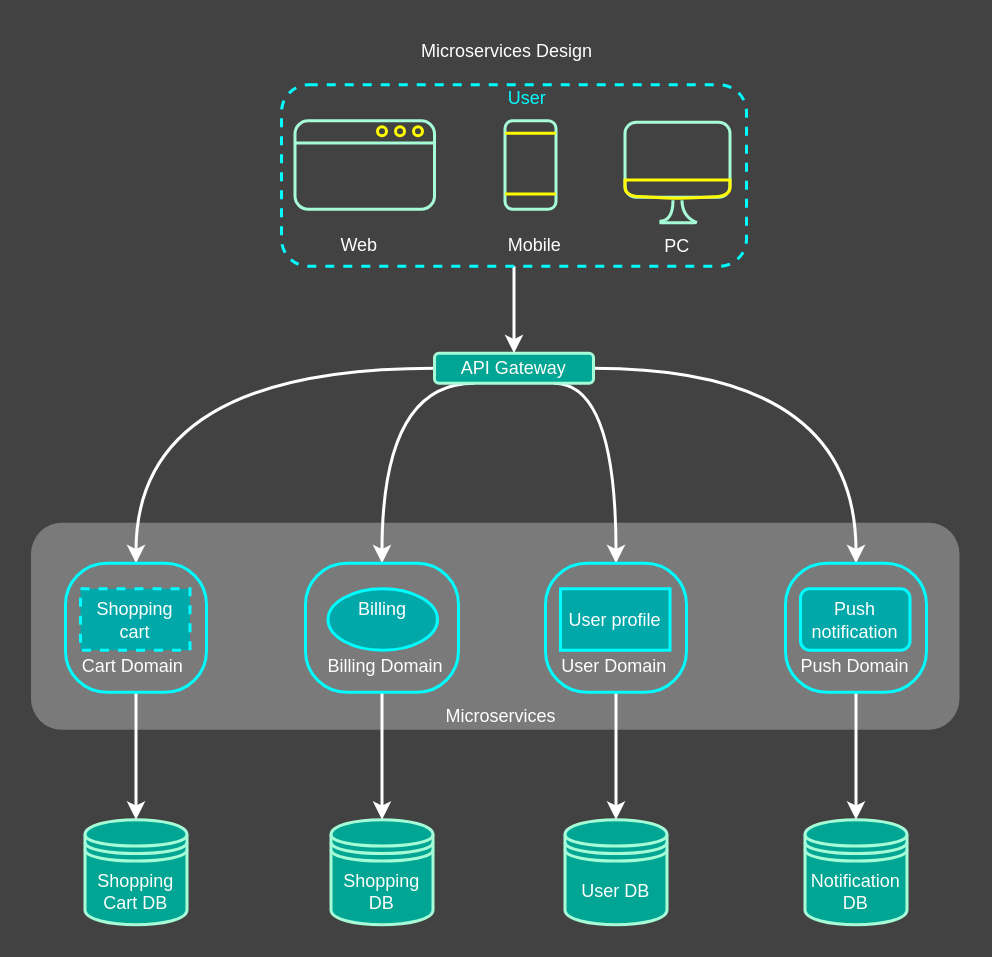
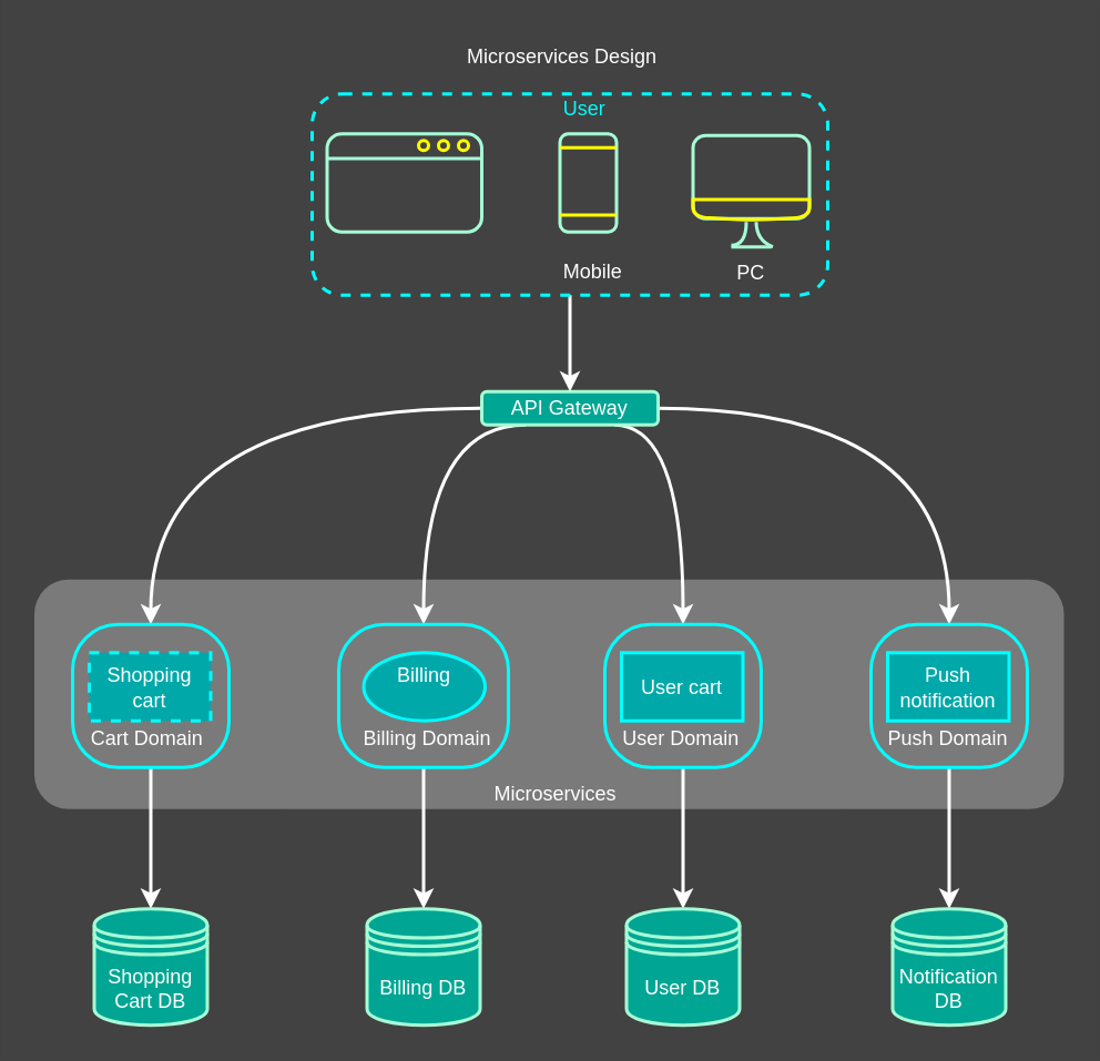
  <mxCell id="0" />
  <mxCell id="1" parent="0" />
  <mxCell id="2" value="" style="rounded=1;whiteSpace=wrap;html=1;fillColor=#7a7a7a;strokeColor=none;movable=0;resizable=0;rotatable=0;deletable=0;editable=0;locked=1;connectable=0;" vertex="1" parent="1"><mxGeometry x="20" y="348" width="619" height="138" as="geometry" /></mxCell>
  <mxCell id="3" value="" style="rounded=1;whiteSpace=wrap;html=1;strokeWidth=2;strokeColor=#a6fcd6;fillColor=none;movable=0;resizable=0;rotatable=0;deletable=0;editable=0;locked=1;connectable=0;" vertex="1" parent="1"><mxGeometry x="196" y="80" width="93" height="59" as="geometry" /></mxCell>
  <mxCell id="4" value="" style="endArrow=none;html=1;rounded=0;exitX=0;exitY=0.25;exitDx=0;exitDy=0;entryX=1;entryY=0.25;entryDx=0;entryDy=0;strokeWidth=2;strokeColor=#A6FCD6;movable=0;resizable=0;rotatable=0;deletable=0;editable=0;locked=1;connectable=0;" edge="1" parent="1" source="3" target="3"><mxGeometry width="50" height="50" relative="1" as="geometry"><mxPoint x="158" y="0" as="sourcePoint" /><mxPoint x="308" y="50" as="targetPoint" /></mxGeometry></mxCell>
  <mxCell id="5" value="" style="ellipse;whiteSpace=wrap;html=1;aspect=fixed;fillColor=none;strokeWidth=2;strokeColor=#fffb00;fontColor=#ffffff;movable=0;resizable=0;rotatable=0;deletable=0;editable=0;locked=1;connectable=0;" vertex="1" parent="1"><mxGeometry x="251" y="84" width="6" height="6" as="geometry" /></mxCell>
  <mxCell id="6" value="" style="ellipse;whiteSpace=wrap;html=1;aspect=fixed;fillColor=none;strokeWidth=2;strokeColor=#fffb00;fontColor=#ffffff;movable=0;resizable=0;rotatable=0;deletable=0;editable=0;locked=1;connectable=0;" vertex="1" parent="1"><mxGeometry x="263" y="84" width="6" height="6" as="geometry" /></mxCell>
  <mxCell id="7" value="" style="ellipse;whiteSpace=wrap;html=1;aspect=fixed;fillColor=none;strokeWidth=2;strokeColor=#fffb00;fontColor=#ffffff;movable=0;resizable=0;rotatable=0;deletable=0;editable=0;locked=1;connectable=0;" vertex="1" parent="1"><mxGeometry x="275" y="84" width="6" height="6" as="geometry" /></mxCell>
  <mxCell id="8" value="" style="rounded=1;whiteSpace=wrap;html=1;strokeWidth=2;strokeColor=#A6FCD6;fillColor=none;movable=0;resizable=0;rotatable=0;deletable=0;editable=0;locked=1;connectable=0;" vertex="1" parent="1"><mxGeometry x="336" y="80" width="34" height="59" as="geometry" /></mxCell>
  <mxCell id="9" value="" style="endArrow=none;html=1;rounded=0;strokeColor=#fffb00;exitX=0;exitY=0.25;exitDx=0;exitDy=0;entryX=1;entryY=0.25;entryDx=0;entryDy=0;strokeWidth=2;movable=0;resizable=0;rotatable=0;deletable=0;editable=0;locked=1;connectable=0;" edge="1" parent="1"><mxGeometry width="50" height="50" relative="1" as="geometry"><mxPoint x="336" y="88.25" as="sourcePoint" /><mxPoint x="370" y="88.25" as="targetPoint" /></mxGeometry></mxCell>
  <mxCell id="10" value="" style="endArrow=none;html=1;rounded=0;strokeColor=#fffb00;exitX=0;exitY=0.75;exitDx=0;exitDy=0;entryX=1;entryY=0.75;entryDx=0;entryDy=0;strokeWidth=2;movable=0;resizable=0;rotatable=0;deletable=0;editable=0;locked=1;connectable=0;" edge="1" parent="1"><mxGeometry width="50" height="50" relative="1" as="geometry"><mxPoint x="336" y="128.75" as="sourcePoint" /><mxPoint x="370" y="128.75" as="targetPoint" /></mxGeometry></mxCell>
  <mxCell id="11" value="" style="rounded=1;whiteSpace=wrap;html=1;strokeWidth=2;strokeColor=#A6FCD6;fillColor=none;movable=0;resizable=0;rotatable=0;deletable=0;editable=0;locked=1;connectable=0;glass=0;shadow=0;" vertex="1" parent="1"><mxGeometry x="416" y="81" width="70" height="50" as="geometry" /></mxCell>
  <mxCell id="12" value="" style="endArrow=none;html=1;rounded=0;strokeColor=#fffb00;strokeWidth=2;entryX=1;entryY=0.75;entryDx=0;entryDy=0;exitX=0;exitY=0.75;exitDx=0;exitDy=0;movable=0;resizable=0;rotatable=0;deletable=0;editable=0;locked=1;connectable=0;" edge="1" parent="1"><mxGeometry width="50" height="50" relative="1" as="geometry"><mxPoint x="416" y="119.5" as="sourcePoint" /><mxPoint x="486" y="119.5" as="targetPoint" /></mxGeometry></mxCell>
  <mxCell id="13" value="" style="endArrow=none;html=1;strokeWidth=2;strokeColor=#A6FCD6;movable=0;resizable=0;rotatable=0;deletable=0;editable=0;locked=1;connectable=0;curved=1;fillColor=#f0a30a;" edge="1" parent="1"><mxGeometry width="50" height="50" relative="1" as="geometry"><mxPoint x="439" y="147" as="sourcePoint" /><mxPoint x="448" y="133" as="targetPoint" /><Array as="points"><mxPoint x="448" y="147" /></Array></mxGeometry></mxCell>
  <mxCell id="14" value="" style="endArrow=none;html=1;startArrow=none;startFill=0;endFill=0;strokeColor=#A6FCD6;strokeWidth=2;curved=1;movable=0;resizable=0;rotatable=0;deletable=0;editable=0;locked=1;connectable=0;" edge="1" parent="1"><mxGeometry width="50" height="50" relative="1" as="geometry"><mxPoint x="439" y="148" as="sourcePoint" /><mxPoint x="460" y="148" as="targetPoint" /><Array as="points"><mxPoint x="470" y="148" /><mxPoint x="460" y="148" /></Array></mxGeometry></mxCell>
  <mxCell id="15" value="" style="endArrow=none;html=1;strokeWidth=2;strokeColor=#A6FCD6;movable=0;resizable=0;rotatable=0;deletable=0;editable=0;locked=1;connectable=0;curved=1;" edge="1" parent="1"><mxGeometry width="50" height="50" relative="1" as="geometry"><mxPoint x="464" y="148" as="sourcePoint" /><mxPoint x="454" y="133" as="targetPoint" /><Array as="points"><mxPoint x="454" y="144" /></Array></mxGeometry></mxCell>
  <mxCell id="16" value="" style="endArrow=none;html=1;strokeColor=#fffb00;strokeWidth=2;exitX=0;exitY=0.75;exitDx=0;exitDy=0;rounded=1;entryX=1;entryY=0.75;entryDx=0;entryDy=0;movable=0;resizable=0;rotatable=0;deletable=0;editable=0;locked=1;connectable=0;" edge="1" parent="1" source="11" target="11"><mxGeometry width="50" height="50" relative="1" as="geometry"><mxPoint x="493" y="161" as="sourcePoint" /><mxPoint x="534" y="121" as="targetPoint" /><Array as="points"><mxPoint x="416" y="130" /><mxPoint x="453" y="132" /><mxPoint x="486" y="130" /></Array></mxGeometry></mxCell>
- <mxCell id="17" value="&lt;font color=&quot;#ffffff&quot;&gt;Web&lt;/font&gt;" style="text;html=1;strokeColor=none;fillColor=none;align=center;verticalAlign=middle;whiteSpace=wrap;rounded=0;movable=0;resizable=0;rotatable=0;deletable=0;editable=0;locked=1;connectable=0;" vertex="1" parent="1"><mxGeometry x="208.5" y="148" width="60" height="30" as="geometry" /></mxCell>
  <mxCell id="18" value="&lt;font color=&quot;#ffffff&quot;&gt;&lt;span style=&quot;caret-color: rgb(255, 255, 255);&quot;&gt;Mobile&lt;/span&gt;&lt;/font&gt;" style="text;html=1;strokeColor=none;fillColor=none;align=center;verticalAlign=middle;whiteSpace=wrap;rounded=0;movable=0;resizable=0;rotatable=0;deletable=0;editable=0;locked=1;connectable=0;" vertex="1" parent="1"><mxGeometry x="326" y="148" width="60" height="30" as="geometry" /></mxCell>
  <mxCell id="19" value="&lt;font color=&quot;#ffffff&quot;&gt;&lt;span style=&quot;caret-color: rgb(255, 255, 255);&quot;&gt;PC&lt;/span&gt;&lt;/font&gt;" style="text;html=1;strokeColor=none;fillColor=none;align=center;verticalAlign=middle;whiteSpace=wrap;rounded=0;movable=0;resizable=0;rotatable=0;deletable=0;editable=0;locked=1;connectable=0;" vertex="1" parent="1"><mxGeometry x="421" y="149" width="60" height="30" as="geometry" /></mxCell>
  <mxCell id="20" value="&lt;font color=&quot;#ffffff&quot;&gt;&lt;span style=&quot;caret-color: rgb(255, 255, 255);&quot;&gt;Microservices Design&lt;br&gt;&lt;/span&gt;&lt;/font&gt;" style="text;html=1;strokeColor=none;fillColor=none;align=center;verticalAlign=middle;whiteSpace=wrap;rounded=0;movable=0;resizable=0;rotatable=0;deletable=0;editable=0;locked=1;connectable=0;" vertex="1" parent="1"><mxGeometry x="272" y="20" width="131" height="28" as="geometry" /></mxCell>
  <mxCell id="21" value="&lt;span style=&quot;caret-color: rgb(255, 255, 255);&quot;&gt;&lt;font color=&quot;#00fdff&quot;&gt;User&lt;/font&gt;&lt;/span&gt;" style="text;html=1;strokeColor=none;fillColor=none;align=center;verticalAlign=middle;whiteSpace=wrap;rounded=0;movable=0;resizable=0;rotatable=0;deletable=0;editable=0;locked=1;connectable=0;" vertex="1" parent="1"><mxGeometry x="321" y="50" width="60" height="30" as="geometry" /></mxCell>
  <mxCell id="22" style="edgeStyle=orthogonalEdgeStyle;orthogonalLoop=1;jettySize=auto;html=1;exitX=0;exitY=0.5;exitDx=0;exitDy=0;entryX=0.5;entryY=0;entryDx=0;entryDy=0;curved=1;strokeWidth=2;strokeColor=#ffffff;movable=0;resizable=0;rotatable=0;deletable=0;editable=0;locked=1;connectable=0;" edge="1" parent="1" source="26" target="37"><mxGeometry relative="1" as="geometry" /></mxCell>
  <mxCell id="23" style="edgeStyle=orthogonalEdgeStyle;orthogonalLoop=1;jettySize=auto;html=1;exitX=0.25;exitY=1;exitDx=0;exitDy=0;entryX=0.5;entryY=0;entryDx=0;entryDy=0;strokeWidth=2;strokeColor=#ffffff;curved=1;movable=0;resizable=0;rotatable=0;deletable=0;editable=0;locked=1;connectable=0;" edge="1" parent="1" source="26" target="39"><mxGeometry relative="1" as="geometry"><Array as="points"><mxPoint x="254" y="255" /></Array></mxGeometry></mxCell>
  <mxCell id="24" style="edgeStyle=orthogonalEdgeStyle;orthogonalLoop=1;jettySize=auto;html=1;exitX=0.75;exitY=1;exitDx=0;exitDy=0;entryX=0.5;entryY=0;entryDx=0;entryDy=0;curved=1;strokeColor=#ffffff;strokeWidth=2;movable=0;resizable=0;rotatable=0;deletable=0;editable=0;locked=1;connectable=0;" edge="1" parent="1" source="26" target="41"><mxGeometry relative="1" as="geometry"><Array as="points"><mxPoint x="410" y="255" /></Array></mxGeometry></mxCell>
  <mxCell id="25" style="edgeStyle=orthogonalEdgeStyle;orthogonalLoop=1;jettySize=auto;html=1;exitX=1;exitY=0.5;exitDx=0;exitDy=0;entryX=0.5;entryY=0;entryDx=0;entryDy=0;strokeWidth=2;strokeColor=#ffffff;curved=1;movable=0;resizable=0;rotatable=0;deletable=0;editable=0;locked=1;connectable=0;" edge="1" parent="1" source="26" target="43"><mxGeometry relative="1" as="geometry" /></mxCell>
  <mxCell id="26" value="&lt;font color=&quot;#ffffff&quot;&gt;API Gateway&lt;/font&gt;" style="rounded=1;whiteSpace=wrap;html=1;strokeWidth=2;strokeColor=#A6FCD6;fillColor=#00A693;movable=0;resizable=0;rotatable=0;deletable=0;editable=0;locked=1;connectable=0;fillStyle=auto;" vertex="1" parent="1"><mxGeometry x="289" y="235" width="106" height="20" as="geometry" /></mxCell>
  <mxCell id="27" value="" style="edgeStyle=orthogonalEdgeStyle;rounded=0;orthogonalLoop=1;jettySize=auto;html=1;strokeColor=#ffffff;strokeWidth=2;movable=0;resizable=0;rotatable=0;deletable=0;editable=0;locked=1;connectable=0;" edge="1" parent="1" source="46" target="26"><mxGeometry relative="1" as="geometry" /></mxCell>
  <mxCell id="28" value="&lt;font color=&quot;#ffffff&quot;&gt;Shopping cart&lt;/font&gt;" style="rounded=0;whiteSpace=wrap;html=1;fillStyle=auto;fillColor=#00a8aa;strokeColor=#00fdff;strokeWidth=2;movable=0;resizable=0;rotatable=0;deletable=0;editable=0;locked=1;connectable=0;dashed=1;" vertex="1" parent="1"><mxGeometry x="53" y="392" width="73" height="41" as="geometry" /></mxCell>
  <mxCell id="29" value="&lt;font color=&quot;#ffffff&quot;&gt;&lt;span style=&quot;caret-color: rgb(255, 255, 255);&quot;&gt;Cart Domain&lt;/span&gt;&lt;/font&gt;" style="text;html=1;strokeColor=none;fillColor=none;align=center;verticalAlign=middle;whiteSpace=wrap;rounded=0;movable=0;resizable=0;rotatable=0;deletable=0;editable=0;locked=1;connectable=0;" vertex="1" parent="1"><mxGeometry x="52" y="437" width="72" height="14" as="geometry" /></mxCell>
  <mxCell id="30" value="&lt;font color=&quot;#ffffff&quot;&gt;&lt;span style=&quot;caret-color: rgb(255, 255, 255);&quot;&gt;Billing&lt;br&gt;&lt;br&gt;&lt;/span&gt;&lt;/font&gt;" style="ellipse;whiteSpace=wrap;html=1;fillStyle=auto;fillColor=#00a8aa;strokeColor=#00fdff;strokeWidth=2;movable=0;resizable=0;rotatable=0;deletable=0;editable=0;locked=1;connectable=0;" vertex="1" parent="1"><mxGeometry x="218" y="392" width="73" height="41" as="geometry" /></mxCell>
  <mxCell id="31" value="&lt;font color=&quot;#ffffff&quot;&gt;&lt;span style=&quot;caret-color: rgb(255, 255, 255);&quot;&gt;Billing Domain&lt;/span&gt;&lt;/font&gt;" style="text;html=1;strokeColor=none;fillColor=none;align=center;verticalAlign=middle;whiteSpace=wrap;rounded=0;movable=0;resizable=0;rotatable=0;deletable=0;editable=0;locked=1;connectable=0;" vertex="1" parent="1"><mxGeometry x="214" y="437" width="85" height="14" as="geometry" /></mxCell>
- <mxCell id="32" value="&lt;font color=&quot;#ffffff&quot;&gt;&lt;span style=&quot;caret-color: rgb(255, 255, 255);&quot;&gt;User profile&lt;/span&gt;&lt;/font&gt;" style="rounded=0;whiteSpace=wrap;html=1;fillStyle=auto;fillColor=#00a8aa;strokeColor=#00fdff;strokeWidth=2;movable=0;resizable=0;rotatable=0;deletable=0;editable=0;locked=1;connectable=0;" vertex="1" parent="1"><mxGeometry x="373" y="392" width="73" height="41" as="geometry" /></mxCell>
+ <mxCell id="32" value="&lt;font color=&quot;#ffffff&quot;&gt;&lt;span style=&quot;caret-color: rgb(255, 255, 255);&quot;&gt;User cart&lt;/span&gt;&lt;/font&gt;" style="rounded=0;whiteSpace=wrap;html=1;fillStyle=auto;fillColor=#00a8aa;strokeColor=#00fdff;strokeWidth=2;movable=0;resizable=0;rotatable=0;deletable=0;editable=0;locked=1;connectable=0;" vertex="1" parent="1"><mxGeometry x="373" y="392" width="73" height="41" as="geometry" /></mxCell>
  <mxCell id="33" value="&lt;font color=&quot;#ffffff&quot;&gt;&lt;span style=&quot;caret-color: rgb(255, 255, 255);&quot;&gt;User Domain&lt;/span&gt;&lt;/font&gt;" style="text;html=1;strokeColor=none;fillColor=none;align=center;verticalAlign=middle;whiteSpace=wrap;rounded=0;movable=0;resizable=0;rotatable=0;deletable=0;editable=0;locked=1;connectable=0;" vertex="1" parent="1"><mxGeometry x="370" y="437" width="78" height="14" as="geometry" /></mxCell>
- <mxCell id="34" value="&lt;font color=&quot;#ffffff&quot;&gt;Push notification&lt;/font&gt;" style="whiteSpace=wrap;html=1;fillStyle=auto;fillColor=#00a8aa;strokeColor=#00fdff;strokeWidth=2;movable=0;resizable=0;rotatable=0;deletable=0;editable=0;locked=1;connectable=0;rounded=1;" vertex="1" parent="1"><mxGeometry x="533" y="392" width="73" height="41" as="geometry" /></mxCell>
+ <mxCell id="34" value="&lt;font color=&quot;#ffffff&quot;&gt;Push notification&lt;/font&gt;" style="rounded=0;whiteSpace=wrap;html=1;fillStyle=auto;fillColor=#00a8aa;strokeColor=#00fdff;strokeWidth=2;movable=0;resizable=0;rotatable=0;deletable=0;editable=0;locked=1;connectable=0;" vertex="1" parent="1"><mxGeometry x="533" y="392" width="73" height="41" as="geometry" /></mxCell>
  <mxCell id="35" value="&lt;font color=&quot;#ffffff&quot;&gt;&lt;span style=&quot;caret-color: rgb(255, 255, 255);&quot;&gt;Push Domain&lt;/span&gt;&lt;/font&gt;" style="text;html=1;strokeColor=none;fillColor=none;align=center;verticalAlign=middle;whiteSpace=wrap;rounded=0;movable=0;resizable=0;rotatable=0;deletable=0;editable=0;locked=1;connectable=0;" vertex="1" parent="1"><mxGeometry x="531" y="437" width="77" height="14" as="geometry" /></mxCell>
  <mxCell id="36" style="edgeStyle=orthogonalEdgeStyle;rounded=0;orthogonalLoop=1;jettySize=auto;html=1;entryX=0.5;entryY=0;entryDx=0;entryDy=0;strokeWidth=2;strokeColor=#FFFFFF;movable=0;resizable=0;rotatable=0;deletable=0;editable=0;locked=1;connectable=0;" edge="1" parent="1" source="37" target="45"><mxGeometry relative="1" as="geometry" /></mxCell>
  <mxCell id="37" value="" style="rounded=1;whiteSpace=wrap;html=1;fillColor=none;strokeColor=#00FDFF;strokeWidth=2;glass=0;shadow=0;rotation=0;arcSize=32;movable=0;resizable=0;rotatable=0;deletable=0;editable=0;locked=1;connectable=0;" vertex="1" parent="1"><mxGeometry x="43" y="375" width="94" height="86" as="geometry"><mxPoint x="5" y="5" as="offset" /></mxGeometry></mxCell>
  <mxCell id="38" style="edgeStyle=orthogonalEdgeStyle;rounded=0;orthogonalLoop=1;jettySize=auto;html=1;entryX=0.5;entryY=0;entryDx=0;entryDy=0;strokeWidth=2;strokeColor=#FFFFFF;movable=0;resizable=0;rotatable=0;deletable=0;editable=0;locked=1;connectable=0;" edge="1" parent="1" source="39" target="47"><mxGeometry relative="1" as="geometry" /></mxCell>
  <mxCell id="39" value="" style="rounded=1;whiteSpace=wrap;html=1;fillColor=none;strokeColor=#00FDFF;strokeWidth=2;glass=0;shadow=0;rotation=0;arcSize=32;movable=0;resizable=0;rotatable=0;deletable=0;editable=0;locked=1;connectable=0;" vertex="1" parent="1"><mxGeometry x="203" y="375" width="102" height="86" as="geometry"><mxPoint x="5" y="5" as="offset" /></mxGeometry></mxCell>
  <mxCell id="40" style="edgeStyle=orthogonalEdgeStyle;rounded=0;orthogonalLoop=1;jettySize=auto;html=1;strokeWidth=2;strokeColor=#FFFFFF;movable=0;resizable=0;rotatable=0;deletable=0;editable=0;locked=1;connectable=0;" edge="1" parent="1" source="41" target="48"><mxGeometry relative="1" as="geometry" /></mxCell>
  <mxCell id="41" value="" style="rounded=1;whiteSpace=wrap;html=1;fillColor=none;strokeColor=#00FDFF;strokeWidth=2;glass=0;shadow=0;rotation=0;arcSize=32;movable=1;resizable=1;rotatable=1;deletable=1;editable=1;locked=0;connectable=1;" vertex="1" parent="1"><mxGeometry x="363" y="375" width="94" height="86" as="geometry"><mxPoint x="5" y="5" as="offset" /></mxGeometry></mxCell>
  <mxCell id="42" style="edgeStyle=orthogonalEdgeStyle;rounded=0;orthogonalLoop=1;jettySize=auto;html=1;strokeWidth=2;strokeColor=#FFFFFF;movable=0;resizable=0;rotatable=0;deletable=0;editable=0;locked=1;connectable=0;" edge="1" parent="1" source="43" target="49"><mxGeometry relative="1" as="geometry" /></mxCell>
  <mxCell id="43" value="" style="rounded=1;whiteSpace=wrap;html=1;fillColor=none;strokeColor=#00FDFF;strokeWidth=2;glass=0;shadow=0;rotation=0;arcSize=32;movable=0;resizable=0;rotatable=0;deletable=0;editable=0;locked=1;connectable=0;" vertex="1" parent="1"><mxGeometry x="523" y="375" width="94" height="86" as="geometry"><mxPoint x="5" y="5" as="offset" /></mxGeometry></mxCell>
  <mxCell id="44" value="&lt;font color=&quot;#ffffff&quot;&gt;&lt;span style=&quot;caret-color: rgb(255, 255, 255);&quot;&gt;Microservices&lt;br&gt;&lt;/span&gt;&lt;/font&gt;" style="text;html=1;strokeColor=none;fillColor=none;align=center;verticalAlign=middle;whiteSpace=wrap;rounded=0;movable=0;resizable=0;rotatable=0;deletable=0;editable=0;locked=1;connectable=0;" vertex="1" parent="1"><mxGeometry x="294" y="468" width="79" height="18" as="geometry" /></mxCell>
  <mxCell id="45" value="&lt;font color=&quot;#ffffff&quot;&gt;Shopping Cart DB&lt;/font&gt;" style="shape=datastore;whiteSpace=wrap;html=1;fillColor=#00A693;strokeColor=#A6FCD6;strokeWidth=2;movable=0;resizable=0;rotatable=0;deletable=0;editable=0;locked=1;connectable=0;" vertex="1" parent="1"><mxGeometry x="56" y="546" width="68" height="70" as="geometry" /></mxCell>
  <mxCell id="46" value="" style="rounded=1;whiteSpace=wrap;html=1;strokeWidth=2;strokeColor=#00fdff;fillColor=none;movable=0;resizable=0;rotatable=0;deletable=0;editable=0;locked=1;connectable=0;dashed=1;" vertex="1" parent="1"><mxGeometry x="187" y="56" width="310" height="121" as="geometry" /></mxCell>
- <mxCell id="47" value="&lt;font color=&quot;#ffffff&quot;&gt;&lt;span style=&quot;caret-color: rgb(255, 255, 255);&quot;&gt;Shopping DB&lt;/span&gt;&lt;/font&gt;" style="shape=datastore;whiteSpace=wrap;html=1;fillColor=#00A693;strokeColor=#A6FCD6;strokeWidth=2;movable=0;resizable=0;rotatable=0;deletable=0;editable=0;locked=1;connectable=0;" vertex="1" parent="1"><mxGeometry x="220" y="546" width="68" height="70" as="geometry" /></mxCell>
+ <mxCell id="47" value="&lt;font color=&quot;#ffffff&quot;&gt;&lt;span style=&quot;caret-color: rgb(255, 255, 255);&quot;&gt;Billing DB&lt;/span&gt;&lt;/font&gt;" style="shape=datastore;whiteSpace=wrap;html=1;fillColor=#00A693;strokeColor=#A6FCD6;strokeWidth=2;movable=0;resizable=0;rotatable=0;deletable=0;editable=0;locked=1;connectable=0;" vertex="1" parent="1"><mxGeometry x="220" y="546" width="68" height="70" as="geometry" /></mxCell>
  <mxCell id="48" value="&lt;font color=&quot;#ffffff&quot;&gt;&lt;span style=&quot;caret-color: rgb(255, 255, 255);&quot;&gt;User DB&lt;/span&gt;&lt;/font&gt;" style="shape=datastore;whiteSpace=wrap;html=1;fillColor=#00A693;strokeColor=#A6FCD6;strokeWidth=2;movable=0;resizable=0;rotatable=0;deletable=0;editable=0;locked=1;connectable=0;" vertex="1" parent="1"><mxGeometry x="376" y="546" width="68" height="70" as="geometry" /></mxCell>
  <mxCell id="49" value="&lt;font color=&quot;#ffffff&quot;&gt;&lt;span style=&quot;caret-color: rgb(255, 255, 255);&quot;&gt;Notification DB&lt;/span&gt;&lt;/font&gt;" style="shape=datastore;whiteSpace=wrap;html=1;fillColor=#00A693;strokeColor=#A6FCD6;strokeWidth=2;movable=0;resizable=0;rotatable=0;deletable=0;editable=0;locked=1;connectable=0;" vertex="1" parent="1"><mxGeometry x="536" y="546" width="68" height="70" as="geometry" /></mxCell>
